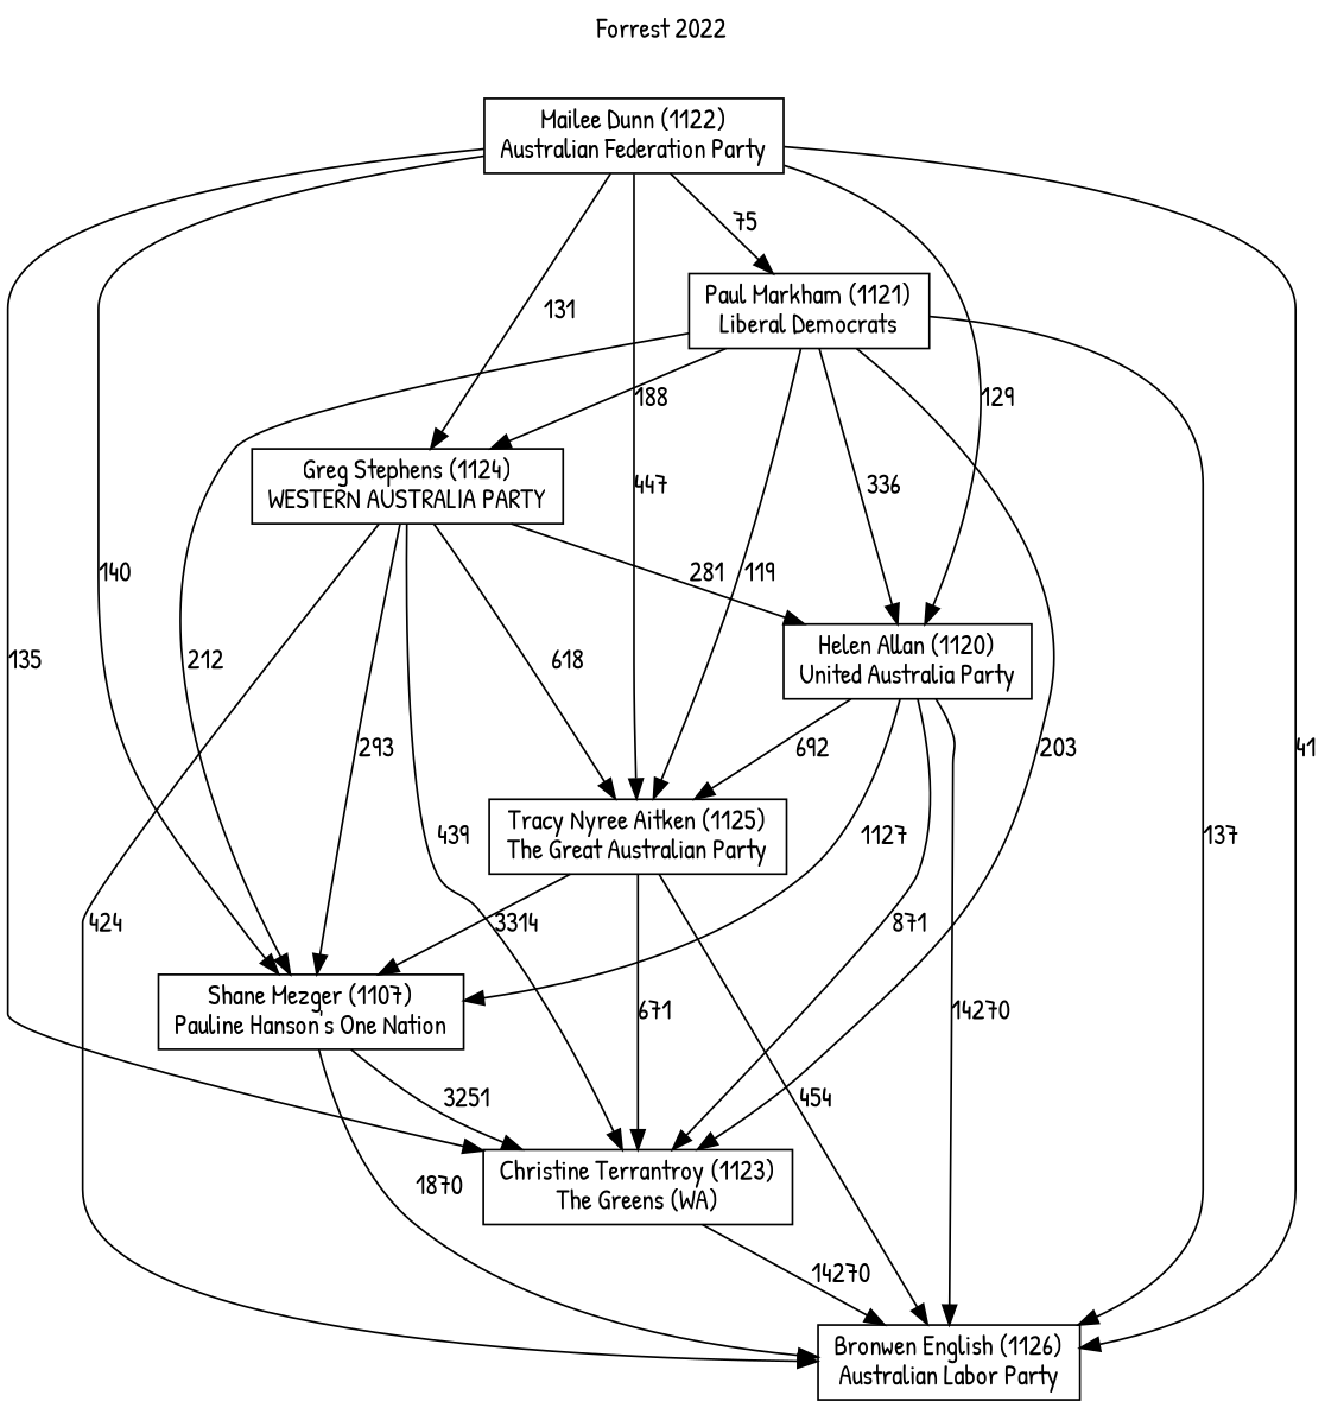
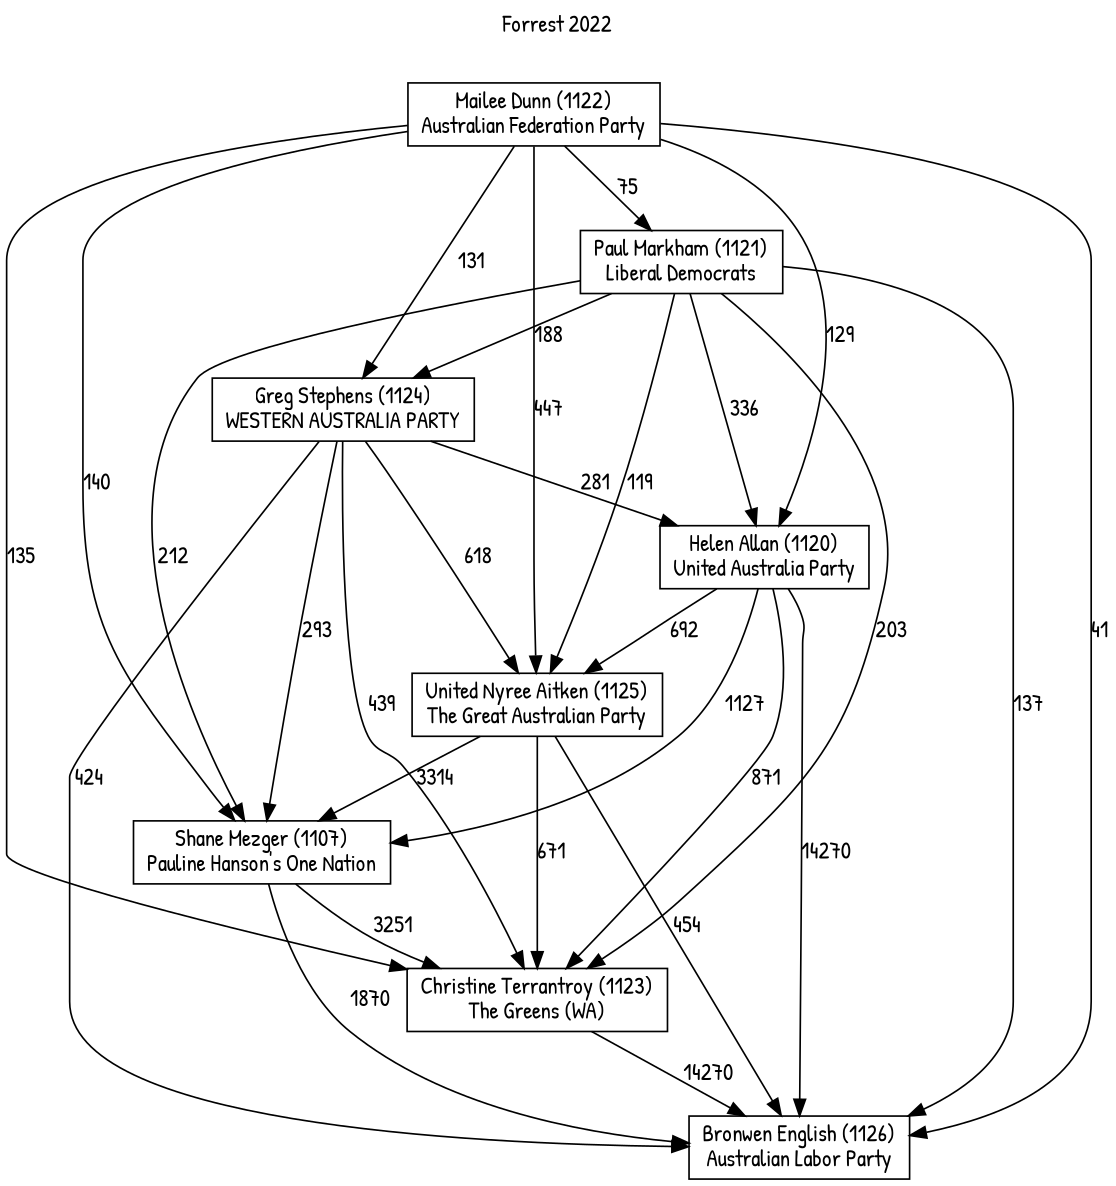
  digraph {
    fontname="Patrick Hand"
    label="Forrest 2022"
    labelloc=t
    mclimit=10
    node [fontname="Patrick Hand" shape=box]
    edge [fontname="Patrick Hand"]
    n1 [label="Christine Terrantroy (1123)\nThe Greens (WA)"]
    n2 [label="Bronwen English (1126)\nAustralian Labor Party"]
-   n3 [label="Tracy Nyree Aitken (1125)\nThe Great Australian Party"]
+   n3 [label="United Nyree Aitken (1125)\nThe Great Australian Party"]
    n4 [label="Shane Mezger (1107)\nPauline Hanson's One Nation"]
    n5 [label="Mailee Dunn (1122)\nAustralian Federation Party"]
    n6 [label="Greg Stephens (1124)\nWESTERN AUSTRALIA PARTY"]
    n7 [label="Paul Markham (1121)\nLiberal Democrats"]
    n8 [label="Helen Allan (1120)\nUnited Australia Party"]
    n1 -> n2 [label=14270]
    n3 -> n1 [label=671]
    n3 -> n2 [label=454]
    n3 -> n4 [label=3314]
    n4 -> n1 [label=3251]
    n4 -> n2 [label=1870]
    n5 -> n1 [label=135]
    n5 -> n2 [label=41]
    n5 -> n3 [label=447]
    n5 -> n4 [label=140]
    n5 -> n6 [label=131]
    n5 -> n7 [label=75]
    n5 -> n8 [label=129]
    n6 -> n1 [label=439]
    n6 -> n2 [label=424]
    n6 -> n3 [label=618]
    n6 -> n4 [label=293]
    n6 -> n8 [label=281]
    n7 -> n1 [label=203]
    n7 -> n2 [label=137]
    n7 -> n3 [label=119]
    n7 -> n4 [label=212]
    n7 -> n6 [label=188]
    n7 -> n8 [label=336]
    n8 -> n1 [label=871]
    n8 -> n2 [label=14270]
    n8 -> n3 [label=692]
    n8 -> n4 [label=1127]
  }
